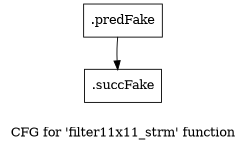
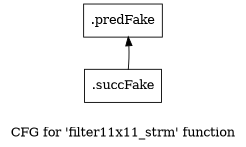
  digraph {
    label="CFG for 'filter11x11_strm' function"
    node [shape=record]
    n1 [label="{.predFake}"]
    n2 [filename="../../../../convolution.cpp" label="{.succFake}" linenumber=242]
-   n1 -> n2 [callList="2:239" execusionnum=1 filename="../../../../convolution.cpp"]
+   n2 -> n1 [callList="2:239" execusionnum=1 filename="../../../../convolution.cpp"]
  }
